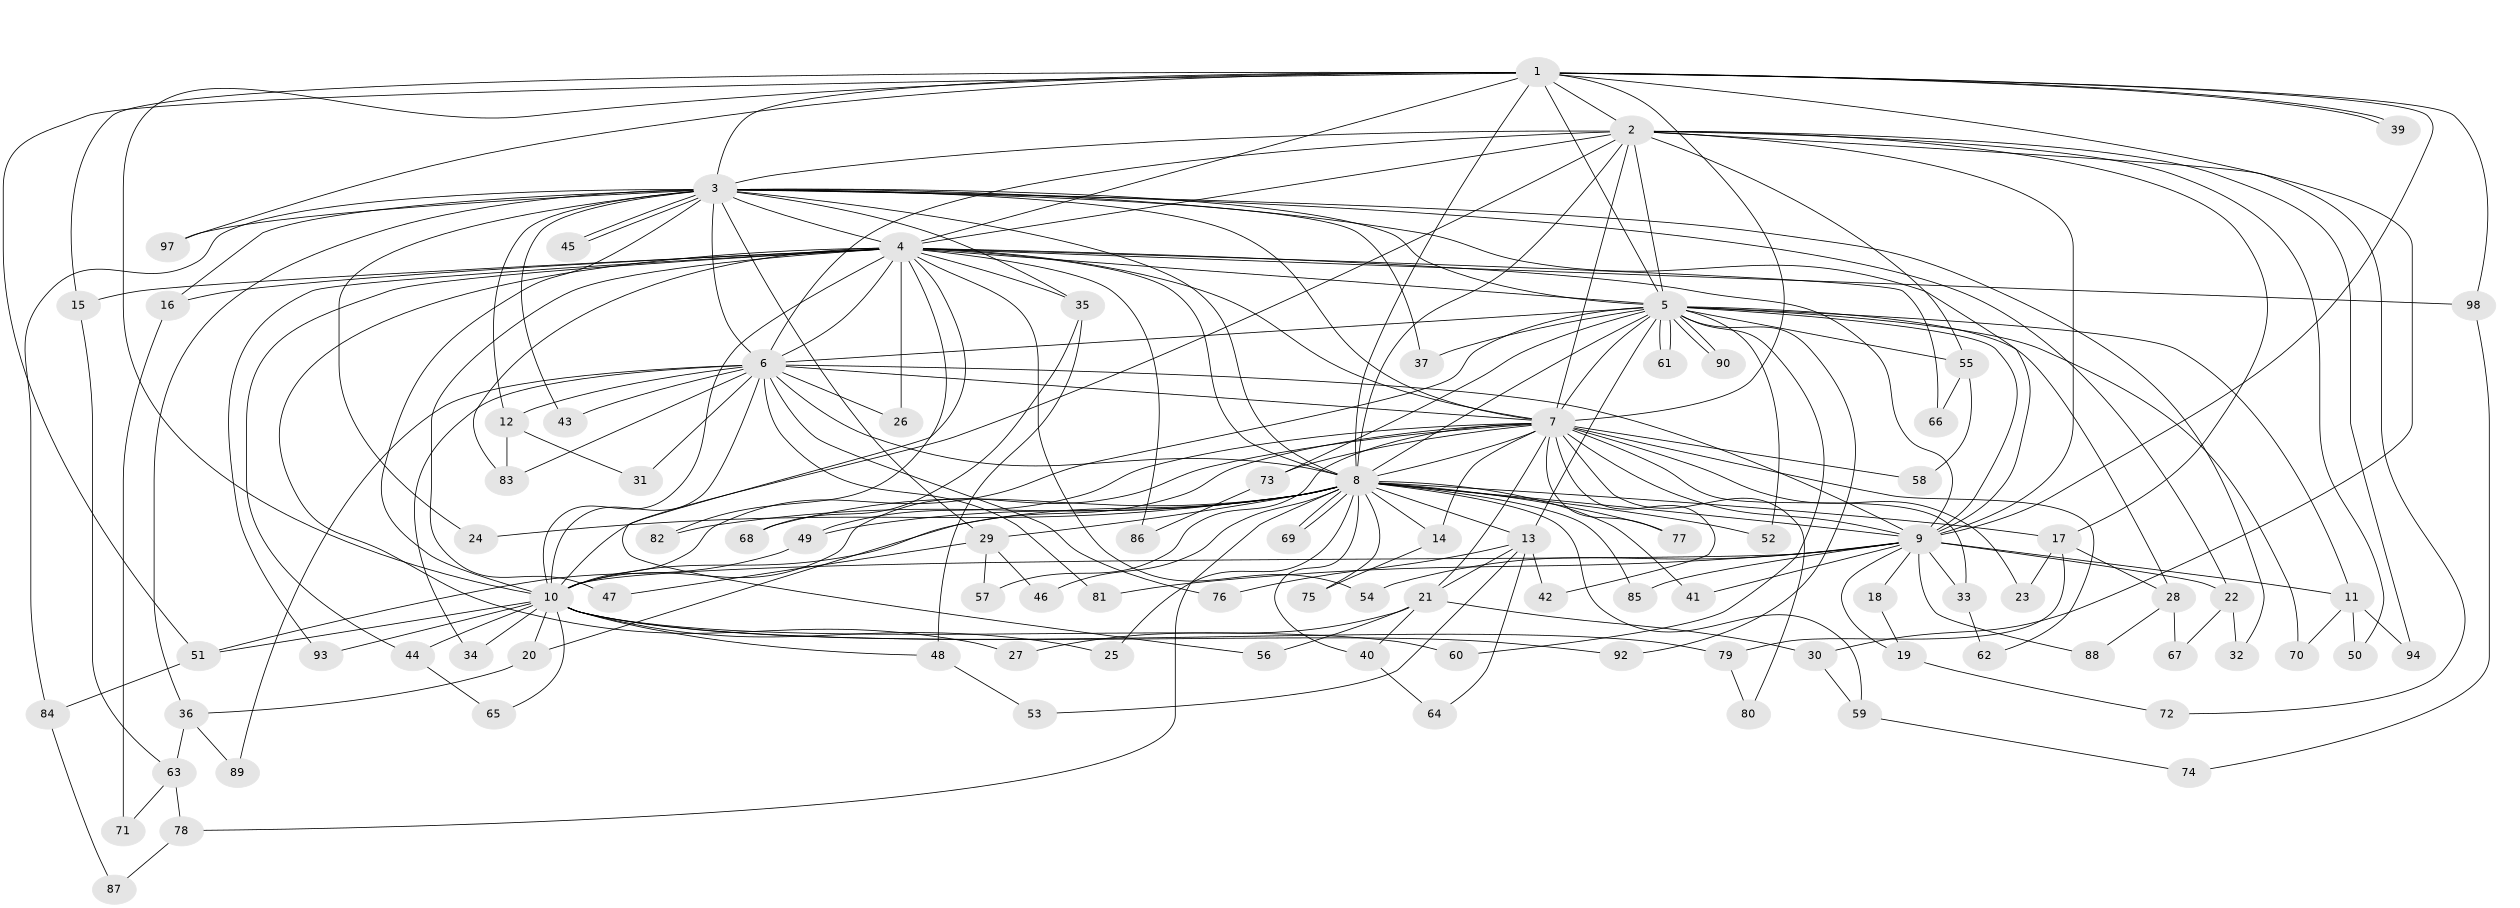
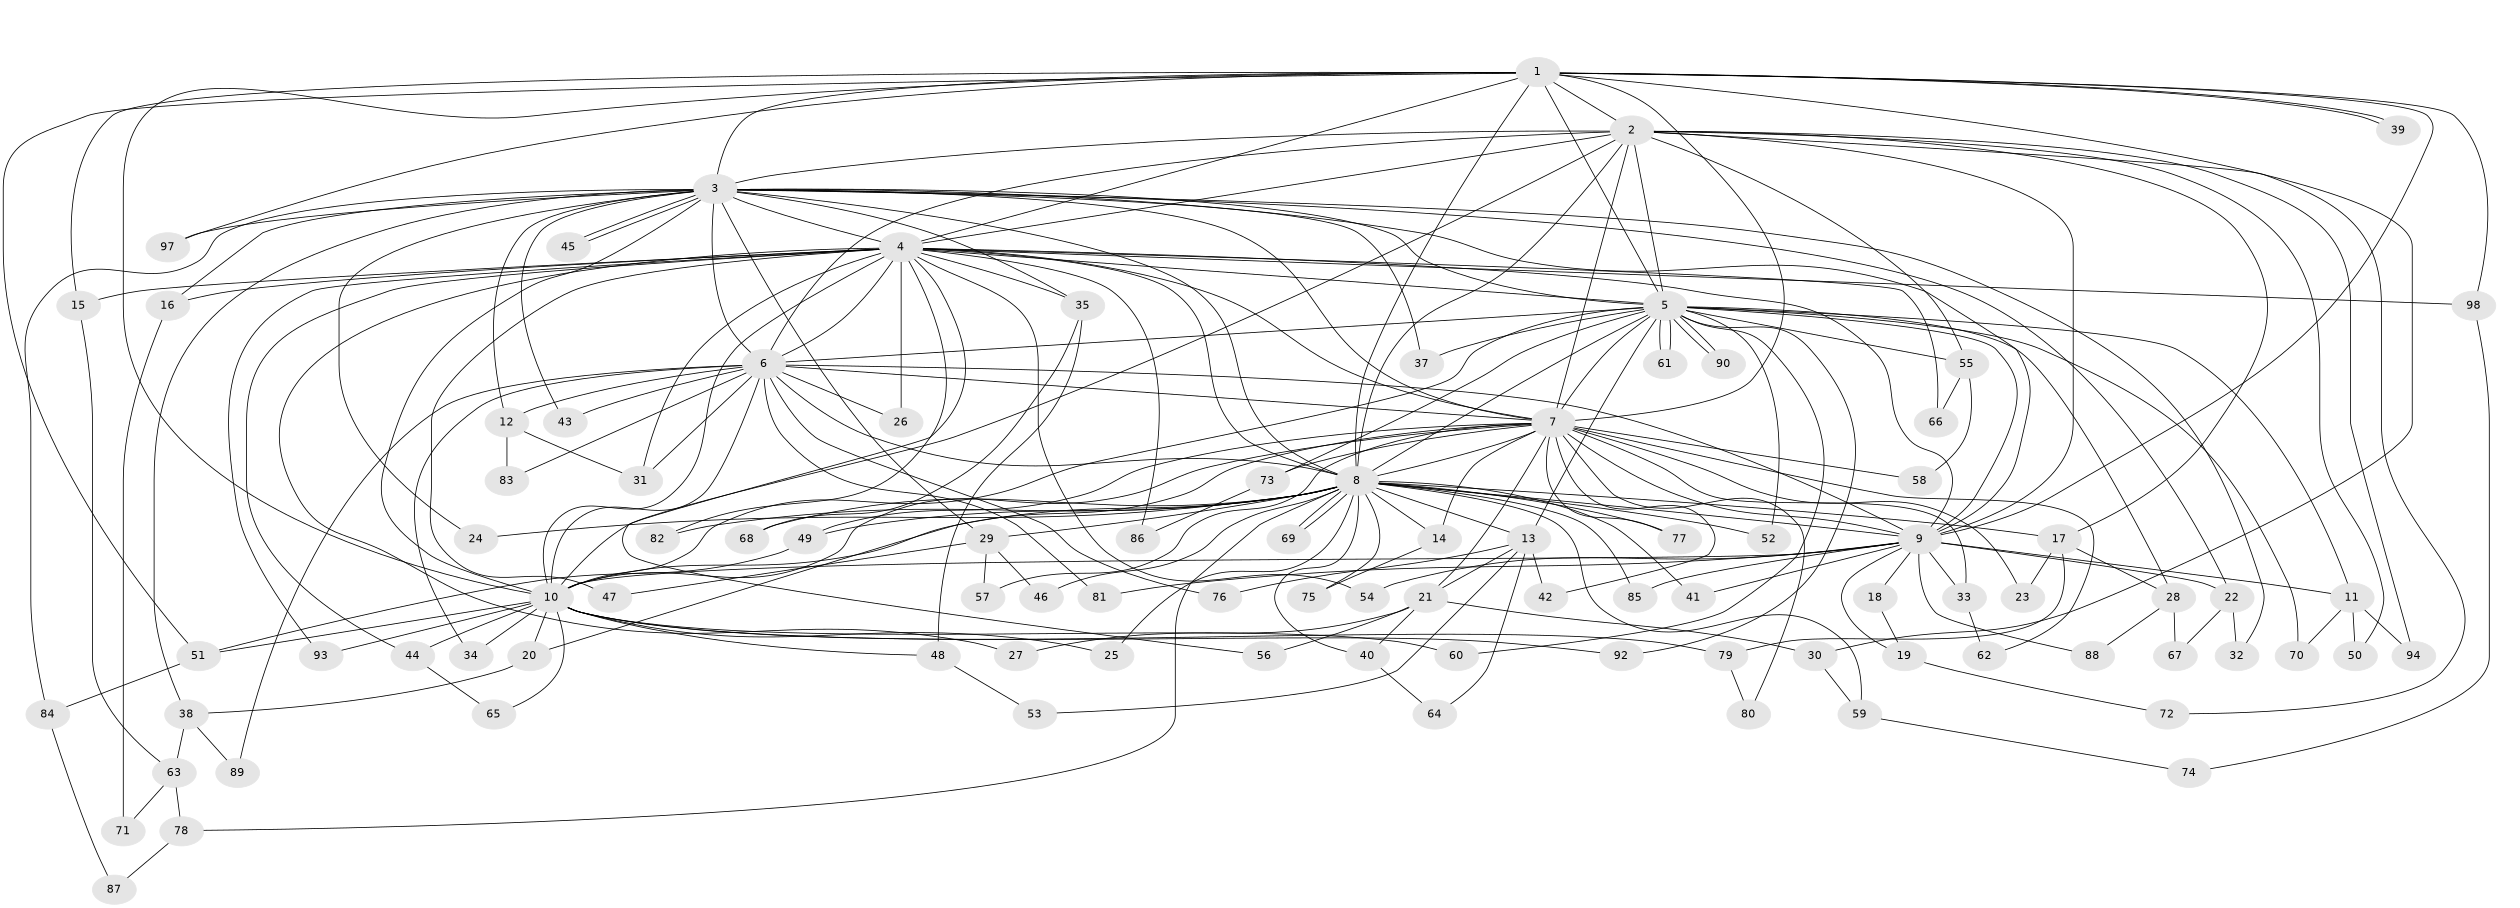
  graph {
    fontname="DejaVu Sans"
    node [color=gray90 fontname="DejaVu Sans" style=filled]
    edge [fontname="DejaVu Sans"]
    1
    2
    3
    4
    5
    7
    8
    9
    10
    15
    30
    n12 [label=98]
    39
    51
    n15 [label=97]
    6
    17
    50
    55
    72
    94
    12
    16
    22
    24
    29
    32
    35
-   36
+   36 [label=38]
    37
    43
    45
    84
    26
    27
    31
    44
    47
    54
    56
    66
    82
    86
    93
    11
    13
    28
    52
    60
    61
    70
    73
    90
    92
    34
    76
    81
    83
    89
    14
    20
    21
    23
    33
    42
    49
    57
    58
    62
    77
    80
    25
    40
    41
    46
    59
    68
    69
    75
    78
    85
    18
    19
    88
    48
    65
    79
    63
    74
    71
    67
    87
    53
    64
    1 -- 2
    1 -- 3
    1 -- 4
    1 -- 5
    1 -- 7
    1 -- 8
    1 -- 9
    1 -- 10
    1 -- 15
    1 -- 30
    1 -- n12
    1 -- 39
    1 -- 39
    1 -- 51
    1 -- n15
    2 -- 3
    2 -- 4
    2 -- 5
    2 -- 7
    2 -- 8
    2 -- 9
    2 -- 10
    2 -- 6
    2 -- 17
    2 -- 50
    2 -- 55
    2 -- 72
    2 -- 94
    3 -- 4
    3 -- 5
    3 -- 7
    3 -- 8
    3 -- 9
    3 -- 10
    3 -- n15
    3 -- 6
    3 -- 12
    3 -- 16
    3 -- 22
    3 -- 24
    3 -- 29
    3 -- 32
    3 -- 35
    3 -- 36
    3 -- 37
    3 -- 43
    3 -- 45
    3 -- 45
    3 -- 84
    4 -- 5
    4 -- 7
    4 -- 8
    4 -- 9
    4 -- 10
    4 -- 15
    4 -- n12
    4 -- 6
    4 -- 16
    4 -- 35
    4 -- 26
    4 -- 27
-   4 -- 83
+   4 -- 31
    4 -- 44
    4 -- 47
    4 -- 54
    4 -- 56
    4 -- 66
    4 -- 82
    4 -- 86
    4 -- 93
    5 -- 7
    5 -- 8
    5 -- 9
    5 -- 10
    5 -- 6
    5 -- 55
    5 -- 37
    5 -- 11
    5 -- 13
    5 -- 28
    5 -- 52
    5 -- 60
    5 -- 61
    5 -- 61
    5 -- 70
    5 -- 73
    5 -- 90
    5 -- 90
    5 -- 92
    7 -- 8
    7 -- 9
    7 -- 10
    7 -- 73
    7 -- 14
    7 -- 20
    7 -- 21
    7 -- 23
    7 -- 33
    7 -- 42
    7 -- 49
    7 -- 57
    7 -- 58
    7 -- 62
    7 -- 77
    7 -- 80
    8 -- 9
    8 -- 10
    8 -- 17
    8 -- 24
    8 -- 29
    8 -- 82
    8 -- 13
    8 -- 52
    8 -- 14
    8 -- 49
    8 -- 77
    8 -- 25
    8 -- 40
    8 -- 41
    8 -- 46
    8 -- 59
    8 -- 68
    8 -- 69
    8 -- 69
    8 -- 75
    8 -- 78
    8 -- 85
    9 -- 10
    9 -- 22
    9 -- 54
    9 -- 11
    9 -- 81
    9 -- 33
    9 -- 41
    9 -- 85
    9 -- 18
    9 -- 19
    9 -- 88
    10 -- 51
    10 -- 44
    10 -- 93
    10 -- 60
    10 -- 92
    10 -- 34
    10 -- 20
    10 -- 25
    10 -- 48
    10 -- 65
    10 -- 79
    15 -- 63
    30 -- 59
    n12 -- 74
    51 -- 84
    6 -- 7
    6 -- 8
    6 -- 9
    6 -- 10
    6 -- 12
    6 -- 43
    6 -- 26
    6 -- 34
    6 -- 76
    6 -- 81
    6 -- 83
    6 -- 89
    17 -- 28
    17 -- 23
    17 -- 79
    55 -- 66
    55 -- 58
    12 -- 31
    12 -- 83
    16 -- 71
    22 -- 32
    22 -- 67
    29 -- 47
    29 -- 57
    29 -- 46
    35 -- 68
    35 -- 48
    36 -- 89
    36 -- 63
    84 -- 87
    31 -- 6
    44 -- 65
    11 -- 50
    11 -- 94
    11 -- 70
    13 -- 76
    13 -- 21
    13 -- 42
    13 -- 53
    13 -- 64
    28 -- 88
    28 -- 67
    73 -- 86
    14 -- 75
    20 -- 36
    21 -- 30
    21 -- 27
    21 -- 56
    21 -- 40
    33 -- 62
    49 -- 51
    40 -- 64
    59 -- 74
    78 -- 87
    18 -- 19
    19 -- 72
    48 -- 53
    79 -- 80
    63 -- 78
    63 -- 71
  }
